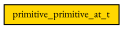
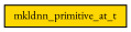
  digraph {
    rankdir=LR
    fontname="EB Garamond"
-   n1 [color=black fillcolor=gold fontname="EB Garamond" fontsize=10 height=0.2 label=primitive_primitive_at_t shape=record style=filled width=0.4]
+   n1 [color=black fillcolor=gold fontname="EB Garamond" fontsize=10 height=0.2 label=mkldnn_primitive_at_t shape=record style=filled width=0.4]
  }
